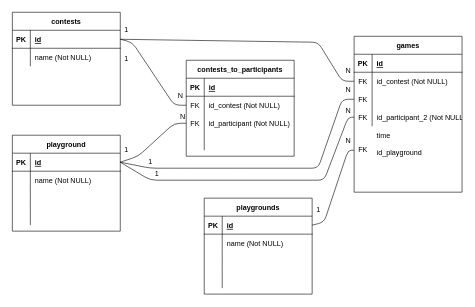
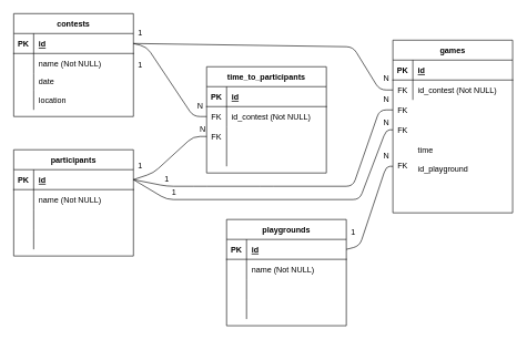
  <mxCell id="0" />
  <mxCell id="1" parent="0" />
  <mxCell id="2" value="" style="endArrow=none;html=1;exitX=1;exitY=0.5;exitDx=0;exitDy=0;entryX=0;entryY=0.5;entryDx=0;entryDy=0;" parent="1" source="24" target="53" edge="1"><mxGeometry width="50" height="50" relative="1" as="geometry"><mxPoint x="260" y="110" as="sourcePoint" /><mxPoint x="310" y="60" as="targetPoint" /><Array as="points"><mxPoint x="220" y="70" /><mxPoint x="290" y="175" /></Array></mxGeometry></mxCell>
  <mxCell id="3" value="" style="endArrow=none;html=1;exitX=1;exitY=0.5;exitDx=0;exitDy=0;entryX=0;entryY=0.5;entryDx=0;entryDy=0;" parent="1" source="37" target="56" edge="1"><mxGeometry width="50" height="50" relative="1" as="geometry"><mxPoint x="210" y="75" as="sourcePoint" /><mxPoint x="320" y="195" as="targetPoint" /><Array as="points"><mxPoint x="230" y="260" /><mxPoint x="290" y="205" /></Array></mxGeometry></mxCell>
  <mxCell id="4" value="time" style="shape=partialRectangle;connectable=0;fillColor=none;top=0;left=0;bottom=0;right=0;align=left;spacingLeft=6;overflow=hidden;" parent="1" vertex="1"><mxGeometry x="620" y="210" width="150" height="30" as="geometry" /></mxCell>
  <mxCell id="5" value="id_playground" style="shape=partialRectangle;connectable=0;fillColor=none;top=0;left=0;bottom=0;right=0;align=left;spacingLeft=6;overflow=hidden;" parent="1" vertex="1"><mxGeometry x="620" y="239" width="150" height="30" as="geometry" /></mxCell>
  <mxCell id="6" value="" style="endArrow=none;html=1;exitX=1;exitY=0.5;exitDx=0;exitDy=0;entryX=0;entryY=0.5;entryDx=0;entryDy=0;" parent="1" source="24" target="66" edge="1"><mxGeometry width="50" height="50" relative="1" as="geometry"><mxPoint x="210" y="75" as="sourcePoint" /><mxPoint x="320" y="185" as="targetPoint" /><Array as="points"><mxPoint x="530" y="70" /><mxPoint x="570" y="135" /></Array></mxGeometry></mxCell>
  <mxCell id="7" value="" style="endArrow=none;html=1;exitX=1;exitY=0.5;exitDx=0;exitDy=0;entryX=0;entryY=0.5;entryDx=0;entryDy=0;" parent="1" source="37" target="69" edge="1"><mxGeometry width="50" height="50" relative="1" as="geometry"><mxPoint x="210" y="280" as="sourcePoint" /><mxPoint x="320" y="215" as="targetPoint" /><Array as="points"><mxPoint x="250" y="280" /><mxPoint x="300" y="280" /><mxPoint x="400" y="280" /><mxPoint x="530" y="280" /><mxPoint x="570" y="165" /></Array></mxGeometry></mxCell>
  <mxCell id="8" value="" style="endArrow=none;html=1;exitX=1;exitY=0.5;exitDx=0;exitDy=0;entryX=0;entryY=0.5;entryDx=0;entryDy=0;" parent="1" source="37" target="71" edge="1"><mxGeometry width="50" height="50" relative="1" as="geometry"><mxPoint x="210" y="280" as="sourcePoint" /><mxPoint x="600" y="175" as="targetPoint" /><Array as="points"><mxPoint x="250" y="300" /><mxPoint x="540" y="300" /><mxPoint x="580" y="195" /></Array></mxGeometry></mxCell>
  <mxCell id="9" value="" style="endArrow=none;html=1;exitX=1;exitY=0.5;exitDx=0;exitDy=0;" parent="1" source="75" edge="1"><mxGeometry width="50" height="50" relative="1" as="geometry"><mxPoint x="420" y="500" as="sourcePoint" /><mxPoint x="590" y="250" as="targetPoint" /><Array as="points"><mxPoint x="540" y="370" /><mxPoint x="580" y="250" /></Array></mxGeometry></mxCell>
  <mxCell id="10" value="FK" style="shape=partialRectangle;connectable=0;fillColor=none;top=0;left=0;bottom=0;right=0;editable=1;overflow=hidden;" parent="1" vertex="1"><mxGeometry x="590" y="234" width="30" height="30" as="geometry" /></mxCell>
  <mxCell id="11" value="1" style="text;html=1;align=center;verticalAlign=middle;resizable=0;points=[];autosize=1;" parent="1" vertex="1"><mxGeometry x="520" y="340" width="20" height="20" as="geometry" /></mxCell>
  <mxCell id="12" value="1" style="text;html=1;align=center;verticalAlign=middle;resizable=0;points=[];autosize=1;" parent="1" vertex="1"><mxGeometry x="200" y="40" width="20" height="20" as="geometry" /></mxCell>
  <mxCell id="13" value="1" style="text;html=1;align=center;verticalAlign=middle;resizable=0;points=[];autosize=1;" parent="1" vertex="1"><mxGeometry x="200" y="87.5" width="20" height="20" as="geometry" /></mxCell>
  <mxCell id="14" value="1" style="text;html=1;align=center;verticalAlign=middle;resizable=0;points=[];autosize=1;" parent="1" vertex="1"><mxGeometry x="200" y="239" width="20" height="20" as="geometry" /></mxCell>
  <mxCell id="15" value="1" style="text;html=1;align=center;verticalAlign=middle;resizable=0;points=[];autosize=1;" parent="1" vertex="1"><mxGeometry x="240" y="259" width="20" height="20" as="geometry" /></mxCell>
  <mxCell id="16" value="1" style="text;html=1;align=center;verticalAlign=middle;resizable=0;points=[];autosize=1;" parent="1" vertex="1"><mxGeometry x="250.75" y="279" width="20" height="20" as="geometry" /></mxCell>
  <mxCell id="17" value="N" style="text;html=1;align=center;verticalAlign=middle;resizable=0;points=[];autosize=1;" parent="1" vertex="1"><mxGeometry x="570" y="107.5" width="20" height="20" as="geometry" /></mxCell>
  <mxCell id="18" value="N" style="text;html=1;align=center;verticalAlign=middle;resizable=0;points=[];autosize=1;" parent="1" vertex="1"><mxGeometry x="570" y="140" width="20" height="20" as="geometry" /></mxCell>
  <mxCell id="19" value="N" style="text;html=1;align=center;verticalAlign=middle;resizable=0;points=[];autosize=1;" parent="1" vertex="1"><mxGeometry x="570" y="175" width="20" height="20" as="geometry" /></mxCell>
  <mxCell id="20" value="N" style="text;html=1;align=center;verticalAlign=middle;resizable=0;points=[];autosize=1;" parent="1" vertex="1"><mxGeometry x="570" y="225" width="20" height="20" as="geometry" /></mxCell>
  <mxCell id="21" value="N" style="text;html=1;align=center;verticalAlign=middle;resizable=0;points=[];autosize=1;" parent="1" vertex="1"><mxGeometry x="290" y="150" width="20" height="20" as="geometry" /></mxCell>
  <mxCell id="22" value="N" style="text;html=1;align=center;verticalAlign=middle;resizable=0;points=[];autosize=1;" parent="1" vertex="1"><mxGeometry x="293.75" y="184" width="20" height="20" as="geometry" /></mxCell>
  <mxCell id="23" value="contests" style="shape=table;startSize=30;container=1;collapsible=1;childLayout=tableLayout;fixedRows=1;rowLines=0;fontStyle=1;align=center;resizeLast=1;" parent="1" vertex="1"><mxGeometry x="20" y="20" width="180" height="155" as="geometry" /></mxCell>
  <mxCell id="24" value="" style="shape=partialRectangle;collapsible=0;dropTarget=0;pointerEvents=0;fillColor=none;top=0;left=0;bottom=1;right=0;points=[[0,0.5],[1,0.5]];portConstraint=eastwest;" parent="23" vertex="1"><mxGeometry y="30" width="180" height="30" as="geometry" /></mxCell>
  <mxCell id="25" value="PK" style="shape=partialRectangle;connectable=0;fillColor=none;top=0;left=0;bottom=0;right=0;fontStyle=1;overflow=hidden;" parent="24" vertex="1"><mxGeometry width="30" height="30" as="geometry" /></mxCell>
  <mxCell id="26" value="id" style="shape=partialRectangle;connectable=0;fillColor=none;top=0;left=0;bottom=0;right=0;align=left;spacingLeft=6;fontStyle=5;overflow=hidden;" parent="24" vertex="1"><mxGeometry x="30" width="150" height="30" as="geometry" /></mxCell>
  <mxCell id="27" value="" style="shape=partialRectangle;collapsible=0;dropTarget=0;pointerEvents=0;fillColor=none;top=0;left=0;bottom=0;right=0;points=[[0,0.5],[1,0.5]];portConstraint=eastwest;" parent="23" vertex="1"><mxGeometry y="60" width="180" height="30" as="geometry" /></mxCell>
  <mxCell id="28" value="" style="shape=partialRectangle;connectable=0;fillColor=none;top=0;left=0;bottom=0;right=0;editable=1;overflow=hidden;" parent="27" vertex="1"><mxGeometry width="30" height="30" as="geometry" /></mxCell>
  <mxCell id="29" value="name (Not NULL)" style="shape=partialRectangle;connectable=0;fillColor=none;top=0;left=0;bottom=0;right=0;align=left;spacingLeft=6;overflow=hidden;" parent="27" vertex="1"><mxGeometry x="30" width="150" height="30" as="geometry" /></mxCell>
  <mxCell id="30" value="" style="shape=partialRectangle;collapsible=0;dropTarget=0;pointerEvents=0;fillColor=none;top=0;left=0;bottom=0;right=0;points=[[0,0.5],[1,0.5]];portConstraint=eastwest;" parent="23" vertex="1"><mxGeometry y="90" width="180" height="25" as="geometry" /></mxCell>
  <mxCell id="31" value="" style="shape=partialRectangle;connectable=0;fillColor=none;top=0;left=0;bottom=0;right=0;editable=1;overflow=hidden;" parent="30" vertex="1"><mxGeometry width="30" height="25" as="geometry" /></mxCell>
+ <mxCell id="32" value="date" style="shape=partialRectangle;connectable=0;fillColor=none;top=0;left=0;bottom=0;right=0;align=left;spacingLeft=6;overflow=hidden;" parent="30" vertex="1"><mxGeometry x="30" width="150" height="25" as="geometry" /></mxCell>
  <mxCell id="33" value="" style="shape=partialRectangle;collapsible=0;dropTarget=0;pointerEvents=0;fillColor=none;top=0;left=0;bottom=0;right=0;points=[[0,0.5],[1,0.5]];portConstraint=eastwest;" parent="23" vertex="1"><mxGeometry y="115" width="180" height="30" as="geometry" /></mxCell>
  <mxCell id="34" value="" style="shape=partialRectangle;connectable=0;fillColor=none;top=0;left=0;bottom=0;right=0;editable=1;overflow=hidden;" parent="33" vertex="1"><mxGeometry width="30" height="30" as="geometry" /></mxCell>
- <mxCell id="36" value="playground" style="shape=table;startSize=30;container=1;collapsible=1;childLayout=tableLayout;fixedRows=1;rowLines=0;fontStyle=1;align=center;resizeLast=1;" parent="1" vertex="1"><mxGeometry x="20" y="225" width="180" height="160" as="geometry" /></mxCell>
+ <mxCell id="35" value="location" style="shape=partialRectangle;connectable=0;fillColor=none;top=0;left=0;bottom=0;right=0;align=left;spacingLeft=6;overflow=hidden;" parent="33" vertex="1"><mxGeometry x="30" width="150" height="30" as="geometry" /></mxCell>
+ <mxCell id="36" value="participants" style="shape=table;startSize=30;container=1;collapsible=1;childLayout=tableLayout;fixedRows=1;rowLines=0;fontStyle=1;align=center;resizeLast=1;" parent="1" vertex="1"><mxGeometry x="20" y="225" width="180" height="160" as="geometry" /></mxCell>
  <mxCell id="37" value="" style="shape=partialRectangle;collapsible=0;dropTarget=0;pointerEvents=0;fillColor=none;top=0;left=0;bottom=1;right=0;points=[[0,0.5],[1,0.5]];portConstraint=eastwest;" parent="36" vertex="1"><mxGeometry y="30" width="180" height="30" as="geometry" /></mxCell>
  <mxCell id="38" value="PK" style="shape=partialRectangle;connectable=0;fillColor=none;top=0;left=0;bottom=0;right=0;fontStyle=1;overflow=hidden;" parent="37" vertex="1"><mxGeometry width="30" height="30" as="geometry" /></mxCell>
  <mxCell id="39" value="id" style="shape=partialRectangle;connectable=0;fillColor=none;top=0;left=0;bottom=0;right=0;align=left;spacingLeft=6;fontStyle=5;overflow=hidden;" parent="37" vertex="1"><mxGeometry x="30" width="150" height="30" as="geometry" /></mxCell>
  <mxCell id="40" value="" style="shape=partialRectangle;collapsible=0;dropTarget=0;pointerEvents=0;fillColor=none;top=0;left=0;bottom=0;right=0;points=[[0,0.5],[1,0.5]];portConstraint=eastwest;" parent="36" vertex="1"><mxGeometry y="60" width="180" height="30" as="geometry" /></mxCell>
  <mxCell id="41" value="" style="shape=partialRectangle;connectable=0;fillColor=none;top=0;left=0;bottom=0;right=0;editable=1;overflow=hidden;" parent="40" vertex="1"><mxGeometry width="30" height="30" as="geometry" /></mxCell>
  <mxCell id="42" value="name (Not NULL)" style="shape=partialRectangle;connectable=0;fillColor=none;top=0;left=0;bottom=0;right=0;align=left;spacingLeft=6;overflow=hidden;" parent="40" vertex="1"><mxGeometry x="30" width="150" height="30" as="geometry" /></mxCell>
  <mxCell id="43" value="" style="shape=partialRectangle;collapsible=0;dropTarget=0;pointerEvents=0;fillColor=none;top=0;left=0;bottom=0;right=0;points=[[0,0.5],[1,0.5]];portConstraint=eastwest;" parent="36" vertex="1"><mxGeometry y="90" width="180" height="30" as="geometry" /></mxCell>
  <mxCell id="44" value="" style="shape=partialRectangle;connectable=0;fillColor=none;top=0;left=0;bottom=0;right=0;editable=1;overflow=hidden;" parent="43" vertex="1"><mxGeometry width="30" height="30" as="geometry" /></mxCell>
  <mxCell id="45" value="" style="shape=partialRectangle;connectable=0;fillColor=none;top=0;left=0;bottom=0;right=0;align=left;spacingLeft=6;overflow=hidden;" parent="43" vertex="1"><mxGeometry x="30" width="150" height="30" as="geometry" /></mxCell>
  <mxCell id="46" value="" style="shape=partialRectangle;collapsible=0;dropTarget=0;pointerEvents=0;fillColor=none;top=0;left=0;bottom=0;right=0;points=[[0,0.5],[1,0.5]];portConstraint=eastwest;" parent="36" vertex="1"><mxGeometry y="120" width="180" height="30" as="geometry" /></mxCell>
  <mxCell id="47" value="" style="shape=partialRectangle;connectable=0;fillColor=none;top=0;left=0;bottom=0;right=0;editable=1;overflow=hidden;" parent="46" vertex="1"><mxGeometry width="30" height="30" as="geometry" /></mxCell>
  <mxCell id="48" value="" style="shape=partialRectangle;connectable=0;fillColor=none;top=0;left=0;bottom=0;right=0;align=left;spacingLeft=6;overflow=hidden;" parent="46" vertex="1"><mxGeometry x="30" width="150" height="30" as="geometry" /></mxCell>
- <mxCell id="49" value="contests_to_participants" style="shape=table;startSize=30;container=1;collapsible=1;childLayout=tableLayout;fixedRows=1;rowLines=0;fontStyle=1;align=center;resizeLast=1;" parent="1" vertex="1"><mxGeometry x="310" y="100" width="180" height="160" as="geometry" /></mxCell>
+ <mxCell id="49" value="time_to_participants" style="shape=table;startSize=30;container=1;collapsible=1;childLayout=tableLayout;fixedRows=1;rowLines=0;fontStyle=1;align=center;resizeLast=1;" parent="1" vertex="1"><mxGeometry x="310" y="100" width="180" height="160" as="geometry" /></mxCell>
  <mxCell id="50" value="" style="shape=partialRectangle;collapsible=0;dropTarget=0;pointerEvents=0;fillColor=none;top=0;left=0;bottom=1;right=0;points=[[0,0.5],[1,0.5]];portConstraint=eastwest;" parent="49" vertex="1"><mxGeometry y="30" width="180" height="30" as="geometry" /></mxCell>
  <mxCell id="51" value="PK" style="shape=partialRectangle;connectable=0;fillColor=none;top=0;left=0;bottom=0;right=0;fontStyle=1;overflow=hidden;" parent="50" vertex="1"><mxGeometry width="30" height="30" as="geometry" /></mxCell>
  <mxCell id="52" value="id" style="shape=partialRectangle;connectable=0;fillColor=none;top=0;left=0;bottom=0;right=0;align=left;spacingLeft=6;fontStyle=5;overflow=hidden;" parent="50" vertex="1"><mxGeometry x="30" width="150" height="30" as="geometry" /></mxCell>
  <mxCell id="53" value="" style="shape=partialRectangle;collapsible=0;dropTarget=0;pointerEvents=0;fillColor=none;top=0;left=0;bottom=0;right=0;points=[[0,0.5],[1,0.5]];portConstraint=eastwest;" parent="49" vertex="1"><mxGeometry y="60" width="180" height="30" as="geometry" /></mxCell>
  <mxCell id="54" value="FK" style="shape=partialRectangle;connectable=0;fillColor=none;top=0;left=0;bottom=0;right=0;editable=1;overflow=hidden;" parent="53" vertex="1"><mxGeometry width="30" height="30" as="geometry" /></mxCell>
  <mxCell id="55" value="id_contest (Not NULL)" style="shape=partialRectangle;connectable=0;fillColor=none;top=0;left=0;bottom=0;right=0;align=left;spacingLeft=6;overflow=hidden;" parent="53" vertex="1"><mxGeometry x="30" width="150" height="30" as="geometry" /></mxCell>
  <mxCell id="56" value="" style="shape=partialRectangle;collapsible=0;dropTarget=0;pointerEvents=0;fillColor=none;top=0;left=0;bottom=0;right=0;points=[[0,0.5],[1,0.5]];portConstraint=eastwest;" parent="49" vertex="1"><mxGeometry y="90" width="180" height="30" as="geometry" /></mxCell>
  <mxCell id="57" value="FK" style="shape=partialRectangle;connectable=0;fillColor=none;top=0;left=0;bottom=0;right=0;editable=1;overflow=hidden;" parent="56" vertex="1"><mxGeometry width="30" height="30" as="geometry" /></mxCell>
- <mxCell id="58" value="id_participant (Not NULL)" style="shape=partialRectangle;connectable=0;fillColor=none;top=0;left=0;bottom=0;right=0;align=left;spacingLeft=6;overflow=hidden;" parent="56" vertex="1"><mxGeometry x="30" width="150" height="30" as="geometry" /></mxCell>
  <mxCell id="59" value="" style="shape=partialRectangle;collapsible=0;dropTarget=0;pointerEvents=0;fillColor=none;top=0;left=0;bottom=0;right=0;points=[[0,0.5],[1,0.5]];portConstraint=eastwest;" parent="49" vertex="1"><mxGeometry y="120" width="180" height="30" as="geometry" /></mxCell>
  <mxCell id="60" value="" style="shape=partialRectangle;connectable=0;fillColor=none;top=0;left=0;bottom=0;right=0;editable=1;overflow=hidden;" parent="59" vertex="1"><mxGeometry width="30" height="30" as="geometry" /></mxCell>
  <mxCell id="61" value="" style="shape=partialRectangle;connectable=0;fillColor=none;top=0;left=0;bottom=0;right=0;align=left;spacingLeft=6;overflow=hidden;" parent="59" vertex="1"><mxGeometry x="30" width="150" height="30" as="geometry" /></mxCell>
  <mxCell id="62" value="games" style="shape=table;startSize=30;container=1;collapsible=1;childLayout=tableLayout;fixedRows=1;rowLines=0;fontStyle=1;align=center;resizeLast=1;" parent="1" vertex="1"><mxGeometry x="590" y="60" width="180" height="260" as="geometry" /></mxCell>
  <mxCell id="63" value="" style="shape=partialRectangle;collapsible=0;dropTarget=0;pointerEvents=0;fillColor=none;top=0;left=0;bottom=1;right=0;points=[[0,0.5],[1,0.5]];portConstraint=eastwest;" parent="62" vertex="1"><mxGeometry y="30" width="180" height="30" as="geometry" /></mxCell>
  <mxCell id="64" value="PK" style="shape=partialRectangle;connectable=0;fillColor=none;top=0;left=0;bottom=0;right=0;fontStyle=1;overflow=hidden;" parent="63" vertex="1"><mxGeometry width="30" height="30" as="geometry" /></mxCell>
  <mxCell id="65" value="id" style="shape=partialRectangle;connectable=0;fillColor=none;top=0;left=0;bottom=0;right=0;align=left;spacingLeft=6;fontStyle=5;overflow=hidden;" parent="63" vertex="1"><mxGeometry x="30" width="150" height="30" as="geometry" /></mxCell>
  <mxCell id="66" value="" style="shape=partialRectangle;collapsible=0;dropTarget=0;pointerEvents=0;fillColor=none;top=0;left=0;bottom=0;right=0;points=[[0,0.5],[1,0.5]];portConstraint=eastwest;" parent="62" vertex="1"><mxGeometry y="60" width="180" height="30" as="geometry" /></mxCell>
  <mxCell id="67" value="FK" style="shape=partialRectangle;connectable=0;fillColor=none;top=0;left=0;bottom=0;right=0;editable=1;overflow=hidden;" parent="66" vertex="1"><mxGeometry width="30" height="30" as="geometry" /></mxCell>
  <mxCell id="68" value="id_contest (Not NULL)" style="shape=partialRectangle;connectable=0;fillColor=none;top=0;left=0;bottom=0;right=0;align=left;spacingLeft=6;overflow=hidden;" parent="66" vertex="1"><mxGeometry x="30" width="150" height="30" as="geometry" /></mxCell>
  <mxCell id="69" value="" style="shape=partialRectangle;collapsible=0;dropTarget=0;pointerEvents=0;fillColor=none;top=0;left=0;bottom=0;right=0;points=[[0,0.5],[1,0.5]];portConstraint=eastwest;" parent="62" vertex="1"><mxGeometry y="90" width="180" height="30" as="geometry" /></mxCell>
  <mxCell id="70" value="FK" style="shape=partialRectangle;connectable=0;fillColor=none;top=0;left=0;bottom=0;right=0;editable=1;overflow=hidden;" parent="69" vertex="1"><mxGeometry width="30" height="30" as="geometry" /></mxCell>
  <mxCell id="71" value="" style="shape=partialRectangle;collapsible=0;dropTarget=0;pointerEvents=0;fillColor=none;top=0;left=0;bottom=0;right=0;points=[[0,0.5],[1,0.5]];portConstraint=eastwest;" parent="62" vertex="1"><mxGeometry y="120" width="180" height="30" as="geometry" /></mxCell>
  <mxCell id="72" value="FK" style="shape=partialRectangle;connectable=0;fillColor=none;top=0;left=0;bottom=0;right=0;editable=1;overflow=hidden;" parent="71" vertex="1"><mxGeometry width="30" height="30" as="geometry" /></mxCell>
- <mxCell id="73" value="id_participant_2 (Not NULL)" style="shape=partialRectangle;connectable=0;fillColor=none;top=0;left=0;bottom=0;right=0;align=left;spacingLeft=6;overflow=hidden;" parent="71" vertex="1"><mxGeometry x="30" width="150" height="30" as="geometry" /></mxCell>
  <mxCell id="74" value="playgrounds" style="shape=table;startSize=30;container=1;collapsible=1;childLayout=tableLayout;fixedRows=1;rowLines=0;fontStyle=1;align=center;resizeLast=1;" parent="1" vertex="1"><mxGeometry x="340" y="330" width="180" height="160" as="geometry" /></mxCell>
  <mxCell id="75" value="" style="shape=partialRectangle;collapsible=0;dropTarget=0;pointerEvents=0;fillColor=none;top=0;left=0;bottom=1;right=0;points=[[0,0.5],[1,0.5]];portConstraint=eastwest;" parent="74" vertex="1"><mxGeometry y="30" width="180" height="30" as="geometry" /></mxCell>
  <mxCell id="76" value="PK" style="shape=partialRectangle;connectable=0;fillColor=none;top=0;left=0;bottom=0;right=0;fontStyle=1;overflow=hidden;" parent="75" vertex="1"><mxGeometry width="30" height="30" as="geometry" /></mxCell>
  <mxCell id="77" value="id" style="shape=partialRectangle;connectable=0;fillColor=none;top=0;left=0;bottom=0;right=0;align=left;spacingLeft=6;fontStyle=5;overflow=hidden;" parent="75" vertex="1"><mxGeometry x="30" width="150" height="30" as="geometry" /></mxCell>
  <mxCell id="78" value="" style="shape=partialRectangle;collapsible=0;dropTarget=0;pointerEvents=0;fillColor=none;top=0;left=0;bottom=0;right=0;points=[[0,0.5],[1,0.5]];portConstraint=eastwest;" parent="74" vertex="1"><mxGeometry y="60" width="180" height="30" as="geometry" /></mxCell>
  <mxCell id="79" value="" style="shape=partialRectangle;connectable=0;fillColor=none;top=0;left=0;bottom=0;right=0;editable=1;overflow=hidden;" parent="78" vertex="1"><mxGeometry width="30" height="30" as="geometry" /></mxCell>
  <mxCell id="80" value="name (Not NULL)" style="shape=partialRectangle;connectable=0;fillColor=none;top=0;left=0;bottom=0;right=0;align=left;spacingLeft=6;overflow=hidden;" parent="78" vertex="1"><mxGeometry x="30" width="150" height="30" as="geometry" /></mxCell>
  <mxCell id="81" value="" style="shape=partialRectangle;collapsible=0;dropTarget=0;pointerEvents=0;fillColor=none;top=0;left=0;bottom=0;right=0;points=[[0,0.5],[1,0.5]];portConstraint=eastwest;" parent="74" vertex="1"><mxGeometry y="90" width="180" height="30" as="geometry" /></mxCell>
  <mxCell id="82" value="" style="shape=partialRectangle;connectable=0;fillColor=none;top=0;left=0;bottom=0;right=0;editable=1;overflow=hidden;" parent="81" vertex="1"><mxGeometry width="30" height="30" as="geometry" /></mxCell>
  <mxCell id="83" value="" style="shape=partialRectangle;connectable=0;fillColor=none;top=0;left=0;bottom=0;right=0;align=left;spacingLeft=6;overflow=hidden;" parent="81" vertex="1"><mxGeometry x="30" width="150" height="30" as="geometry" /></mxCell>
  <mxCell id="84" value="" style="shape=partialRectangle;collapsible=0;dropTarget=0;pointerEvents=0;fillColor=none;top=0;left=0;bottom=0;right=0;points=[[0,0.5],[1,0.5]];portConstraint=eastwest;" parent="74" vertex="1"><mxGeometry y="120" width="180" height="30" as="geometry" /></mxCell>
  <mxCell id="85" value="" style="shape=partialRectangle;connectable=0;fillColor=none;top=0;left=0;bottom=0;right=0;editable=1;overflow=hidden;" parent="84" vertex="1"><mxGeometry width="30" height="30" as="geometry" /></mxCell>
  <mxCell id="86" value="" style="shape=partialRectangle;connectable=0;fillColor=none;top=0;left=0;bottom=0;right=0;align=left;spacingLeft=6;overflow=hidden;" parent="84" vertex="1"><mxGeometry x="30" width="150" height="30" as="geometry" /></mxCell>
